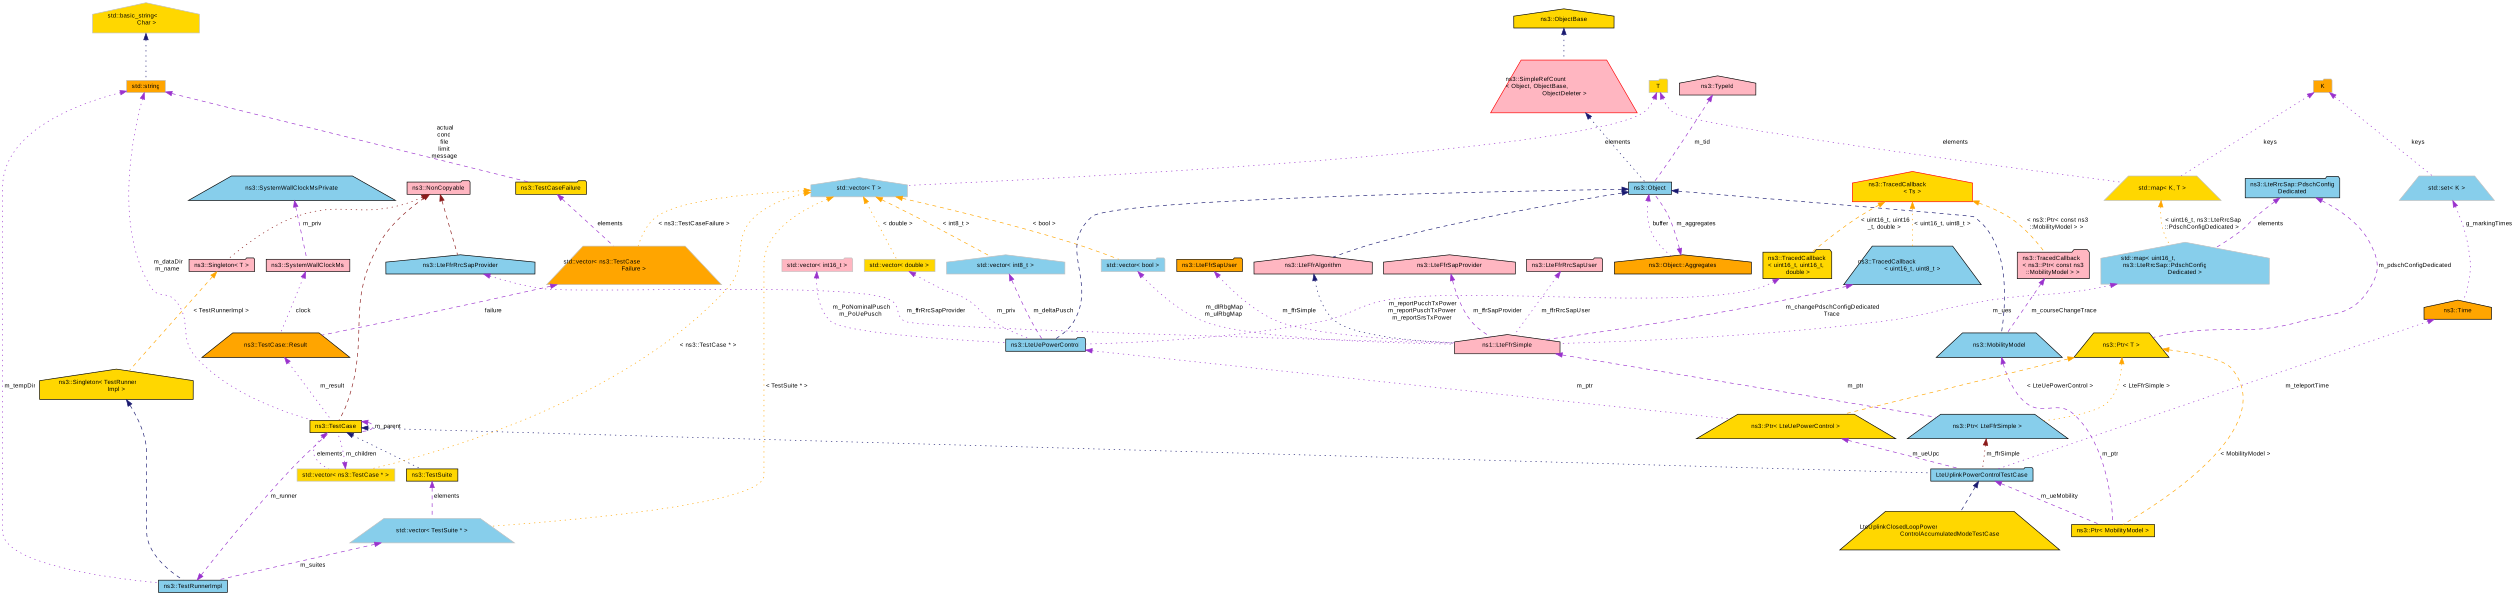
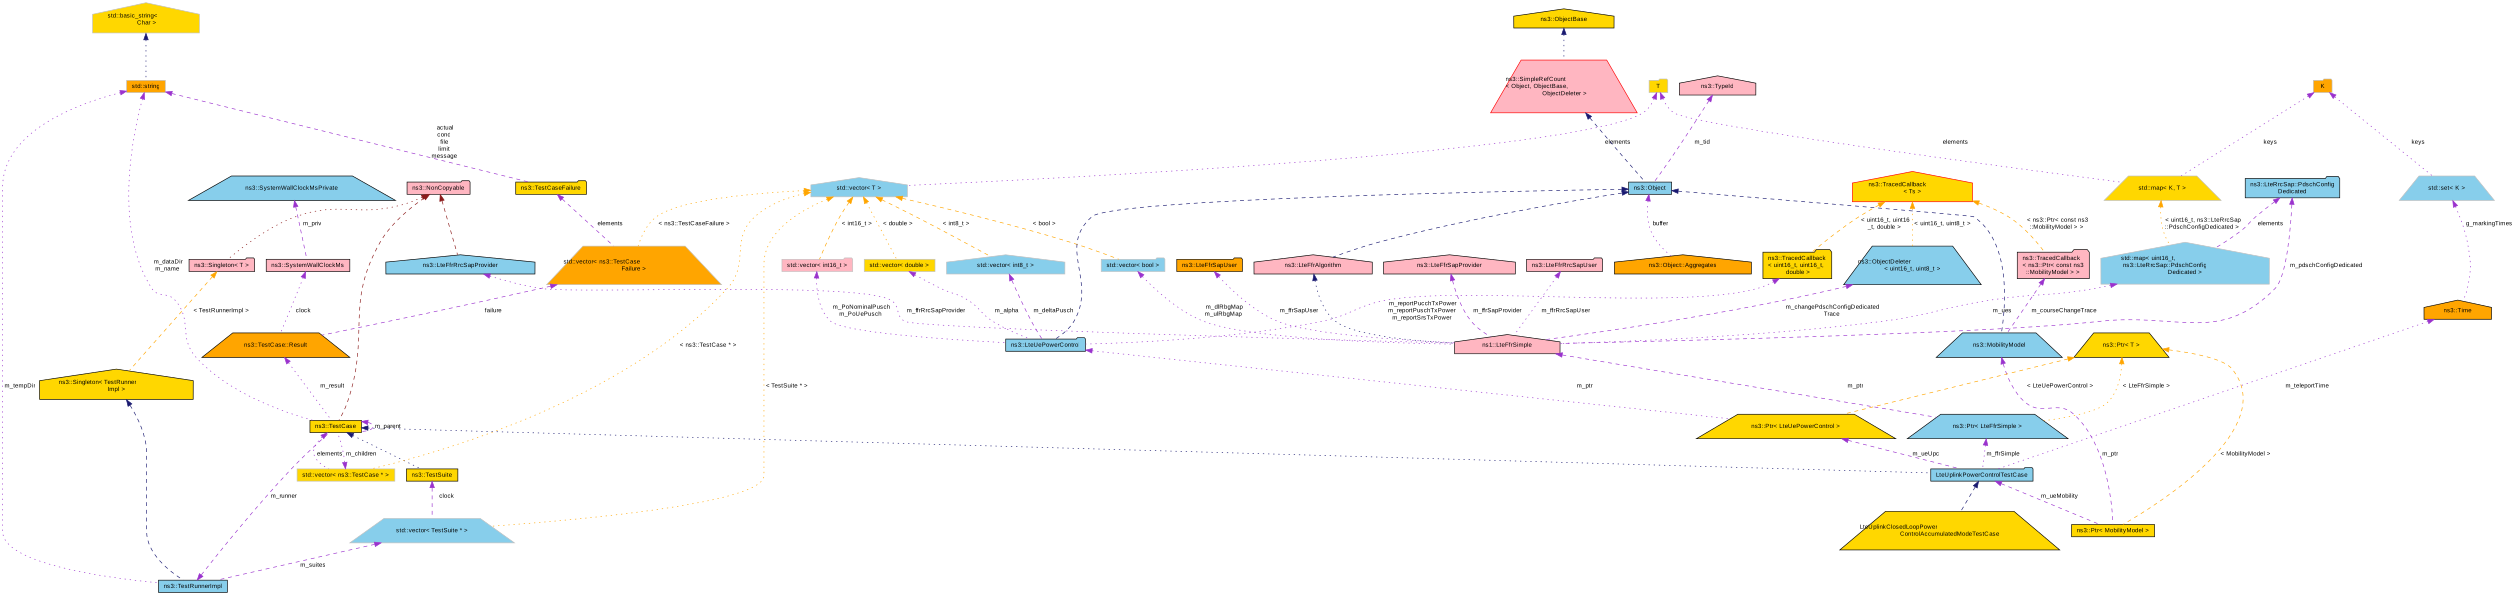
  digraph {
    fontname="Liberation Sans"
    rankdir=TB
    node [color=black fillcolor=gold fontname="Liberation Sans" fontsize=10 shape=folder style=filled]
    edge [color=darkorchid3 dir=back fontname="Liberation Sans" fontsize=10 labelfontname=Helvetica labelfontsize=10 style=dashed]
    n1 [fontcolor=black height=0.2 label="LteUplinkClosedLoopPower\lControlAccumulatedModeTestCase" shape=trapezium width=0.4]
    n2 [fillcolor=skyblue height=0.2 label=LteUplinkPowerControlTestCase width=0.4]
    n3 [height=0.2 label="ns3::Ptr\< MobilityModel \>" shape=box width=0.4]
    n4 [height=0.2 label="ns3::TestCase" shape=box width=0.4]
    n5 [color=grey75 height=0.2 label="std::vector\< ns3::TestCase * \>" shape=box width=0.4]
    n6 [height=0.2 label="ns3::TestSuite" shape=box width=0.4]
    n7 [color=grey75 fillcolor=skyblue height=0.2 label="std::vector\< TestSuite * \>" shape=trapezium width=0.4]
    n8 [fillcolor=lightpink height=0.2 label="ns3::NonCopyable" width=0.4]
    n9 [fillcolor=lightpink height=0.2 label="ns3::Singleton\< T \>" width=0.4]
    n10 [fillcolor=skyblue height=0.2 label="ns3::LteFfrRrcSapProvider" shape=house width=0.4]
    n11 [height=0.2 label="ns3::Singleton\< TestRunner\lImpl \>" shape=house width=0.4]
    n12 [fillcolor=skyblue height=0.2 label="ns3::TestRunnerImpl" shape=box width=0.4]
    n13 [color=grey75 fillcolor=skyblue height=0.2 label="std::vector\< T \>" shape=house width=0.4]
    n14 [color=grey75 fillcolor=orange height=0.2 label="std::vector\< ns3::TestCase\lFailure \>" shape=trapezium width=0.4]
    n15 [color=grey75 fillcolor=skyblue height=0.2 label="std::vector\< int8_t \>" shape=house width=0.4]
    n16 [color=grey75 fillcolor=lightpink height=0.2 label="std::vector\< int16_t \>" width=0.4]
    n17 [color=grey75 height=0.2 label="std::vector\< double \>" shape=box width=0.4]
    n18 [color=grey75 fillcolor=skyblue height=0.2 label="std::vector\< bool \>" width=0.4]
    n19 [fillcolor=orange height=0.2 label="ns3::TestCase::Result" shape=trapezium width=0.4]
    n20 [fillcolor=skyblue height=0.2 label="ns3::LteUePowerControl" width=0.4]
    n21 [fillcolor=lightpink height=0.2 label="ns1::LteFfrSimple" shape=house width=0.4]
    n22 [color=grey75 height=0.2 label=T width=0.4]
    n23 [color=grey75 height=0.2 label="std::map\< K, T \>" shape=trapezium width=0.4]
    n24 [color=grey75 fillcolor=skyblue height=0.2 label="std::map\< uint16_t,\l ns3::LteRrcSap::PdschConfig\lDedicated \>" shape=house width=0.4]
    n25 [color=grey75 fillcolor=orange height=0.2 label="std::string" shape=box width=0.4]
    n26 [height=0.2 label="ns3::TestCaseFailure" width=0.4]
    n27 [color=grey75 height=0.2 label="std::basic_string\<\l Char \>" shape=house width=0.4]
    n28 [fillcolor=lightpink height=0.2 label="ns3::SystemWallClockMs" shape=box width=0.4]
    n29 [fillcolor=skyblue height=0.2 label="ns3::SystemWallClockMsPrivate" shape=trapezium width=0.4]
    n30 [height=0.2 label="ns3::Ptr\< LteUePowerControl \>" shape=trapezium width=0.4]
    n31 [fillcolor=skyblue height=0.2 label="ns3::Object" shape=box width=0.4]
    n32 [fillcolor=orange height=0.2 label="ns3::Object::Aggregates" shape=house width=0.4]
    n33 [fillcolor=lightpink height=0.2 label="ns3::LteFfrAlgorithm" shape=house width=0.4]
    n34 [fillcolor=skyblue height=0.2 label="ns3::MobilityModel" shape=trapezium width=0.4]
    n35 [color=red fillcolor=lightpink height=0.2 label="ns3::SimpleRefCount\l\< Object, ObjectBase,\l ObjectDeleter \>" shape=trapezium width=0.4]
    n36 [height=0.2 label="ns3::ObjectBase" shape=house width=0.4]
    n37 [fillcolor=lightpink height=0.2 label="ns3::TypeId" shape=house width=0.4]
    n38 [height=0.2 label="ns3::TracedCallback\l\< uint16_t, uint16_t,\l double \>" width=0.4]
    n39 [color=red height=0.2 label="ns3::TracedCallback\l\< Ts \>" shape=house width=0.4]
-   n40 [fillcolor=skyblue height=0.2 label="ns3::TracedCallback\l\< uint16_t, uint8_t \>" shape=trapezium width=0.4]
+   n40 [fillcolor=skyblue height=0.2 label="ns3::ObjectDeleter\l\< uint16_t, uint8_t \>" shape=trapezium width=0.4]
    n41 [fillcolor=lightpink height=0.2 label="ns3::TracedCallback\l\< ns3::Ptr\< const ns3\l::MobilityModel \> \>" width=0.4]
    n42 [height=0.2 label="ns3::Ptr\< T \>" shape=trapezium width=0.4]
    n43 [fillcolor=skyblue height=0.2 label="ns3::Ptr\< LteFfrSimple \>" shape=trapezium width=0.4]
    n44 [fillcolor=orange height=0.2 label="ns3::LteFfrSapUser" width=0.4]
    n45 [fillcolor=skyblue height=0.2 label="ns3::LteRrcSap::PdschConfig\lDedicated" width=0.4]
    n46 [fillcolor=lightpink height=0.2 label="ns3::LteFfrSapProvider" shape=house width=0.4]
    n47 [color=grey75 fillcolor=orange height=0.2 label=K width=0.4]
    n48 [color=grey75 fillcolor=skyblue height=0.2 label="std::set\< K \>" shape=trapezium width=0.4]
    n49 [fillcolor=orange height=0.2 label="ns3::Time" shape=house width=0.4]
    n50 [fillcolor=lightpink height=0.2 label="ns3::LteFfrRrcSapUser" width=0.4]
    n2 -> n1 [color=midnightblue]
    n2 -> n3 [label=" m_ueMobility"]
    n4 -> n2 [color=midnightblue style=dotted]
    n4 -> n4 [label=" m_parent"]
    n4 -> n5 [label=" elements" style=dotted]
    n4 -> n6 [color=midnightblue style=dotted]
    n5 -> n4 [label=" m_children" style=dotted]
-   n6 -> n7 [label=" elements"]
+   n6 -> n7 [label=" clock"]
    n7 -> n12 [label=" m_suites"]
    n8 -> n4 [color=firebrick4]
    n8 -> n9 [color=firebrick4 style=dotted]
    n8 -> n10 [color=firebrick4]
    n9 -> n11 [color=orange label=" \< TestRunnerImpl \>"]
    n10 -> n21 [label=" m_ffrRrcSapProvider" style=dotted]
    n11 -> n12 [color=midnightblue]
    n12 -> n4 [label=" m_runner"]
    n13 -> n5 [color=orange label=" \< ns3::TestCase * \>" style=dotted]
    n13 -> n7 [color=orange label=" \< TestSuite * \>" style=dotted]
    n13 -> n14 [color=orange label=" \< ns3::TestCaseFailure \>" style=dotted]
    n13 -> n15 [color=orange label=" \< int8_t \>"]
+   n13 -> n16 [color=orange label=" \< int16_t \>"]
    n13 -> n17 [color=orange label=" \< double \>" style=dotted]
    n13 -> n18 [color=orange label=" \< bool \>"]
    n14 -> n19 [label=" failure"]
    n15 -> n20 [label=" m_deltaPusch"]
    n16 -> n20 [label=" m_PoNominalPusch\nm_PoUePusch" style=dotted]
-   n17 -> n20 [label=" m_priv" style=dotted]
+   n17 -> n20 [label=" m_alpha" style=dotted]
    n18 -> n21 [label=" m_dlRbgMap\nm_ulRbgMap" style=dotted]
    n19 -> n4 [label=" m_result" style=dotted]
    n20 -> n30 [label=" m_ptr" style=dotted]
    n21 -> n43 [label=" m_ptr"]
    n22 -> n13 [label=" elements" style=dotted]
    n22 -> n23 [label=" elements" style=dotted]
    n23 -> n24 [color=orange label=" \< uint16_t, ns3::LteRrcSap\l::PdschConfigDedicated \>" style=dotted]
    n24 -> n21 [label=" m_ues" style=dotted]
    n25 -> n4 [label=" m_dataDir\nm_name" style=dotted]
    n25 -> n12 [label=" m_tempDir" style=dotted]
    n25 -> n26 [label=" actual\ncond\nfile\nlimit\nmessage"]
    n26 -> n14 [label=" elements"]
    n27 -> n25 [color=midnightblue style=dotted]
    n28 -> n19 [label=" clock" style=dotted]
    n29 -> n28 [label=" m_priv"]
    n30 -> n2 [label=" m_ueUpc"]
    n31 -> n20 [color=midnightblue]
    n31 -> n32 [label=" buffer" style=dotted]
    n31 -> n33 [color=midnightblue]
    n31 -> n34 [color=midnightblue]
-   n32 -> n31 [label=" m_aggregates"]
    n33 -> n21 [color=midnightblue style=dotted]
    n34 -> n3 [label=" m_ptr"]
-   n35 -> n31 [color=midnightblue style=dotted]
+   n35 -> n31 [color=midnightblue]
    n36 -> n35 [color=midnightblue style=dotted]
    n37 -> n31 [label=" m_tid"]
    n38 -> n20 [label=" m_reportPucchTxPower\nm_reportPuschTxPower\nm_reportSrsTxPower" style=dotted]
    n39 -> n38 [color=orange label=" \< uint16_t, uint16\l_t, double \>"]
    n39 -> n40 [color=orange label=" \< uint16_t, uint8_t \>" style=dotted]
    n39 -> n41 [color=orange label=" \< ns3::Ptr\< const ns3\l::MobilityModel \> \>"]
    n40 -> n21 [label=" m_changePdschConfigDedicated\lTrace"]
    n41 -> n34 [label=" m_courseChangeTrace"]
    n42 -> n3 [color=orange label=" \< MobilityModel \>"]
    n42 -> n30 [color=orange label=" \< LteUePowerControl \>"]
    n42 -> n43 [color=orange label=" \< LteFfrSimple \>" style=dotted]
-   n43 -> n2 [color=firebrick4 label=" m_ffrSimple" style=dotted]
-   n44 -> n21 [label=" m_ffrSimple" style=dotted]
-   n45 -> n42 [label=" m_pdschConfigDedicated"]
+   n43 -> n2 [label=" m_ffrSimple" style=dotted]
+   n44 -> n21 [label=" m_ffrSapUser" style=dotted]
+   n45 -> n21 [label=" m_pdschConfigDedicated"]
    n45 -> n24 [label=" elements"]
    n46 -> n21 [label=" m_ffrSapProvider"]
    n47 -> n23 [label=" keys" style=dotted]
    n47 -> n48 [label=" keys" style=dotted]
    n48 -> n49 [label=" g_markingTimes" style=dotted]
    n49 -> n2 [label=" m_teleportTime" style=dotted]
    n50 -> n21 [label=" m_ffrRrcSapUser" style=dotted]
  }
